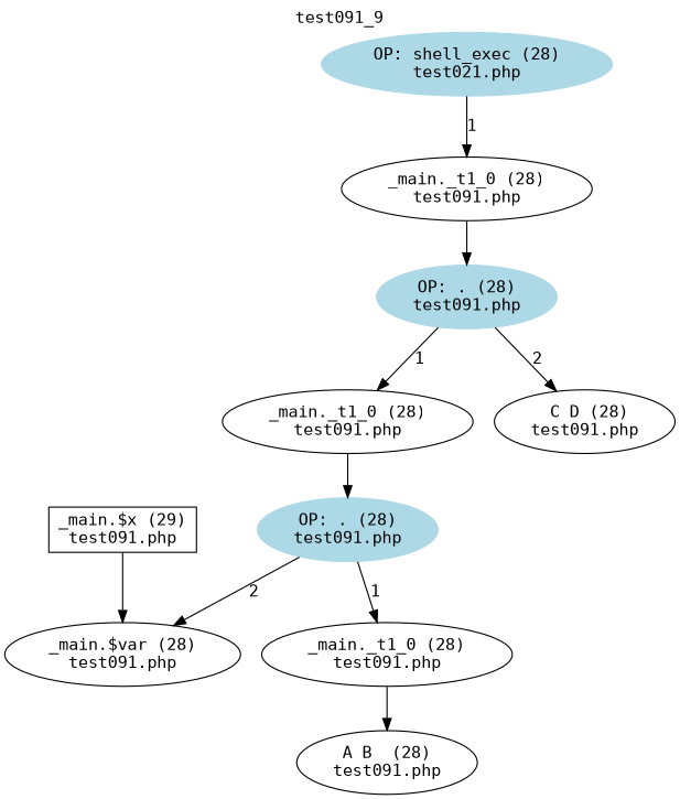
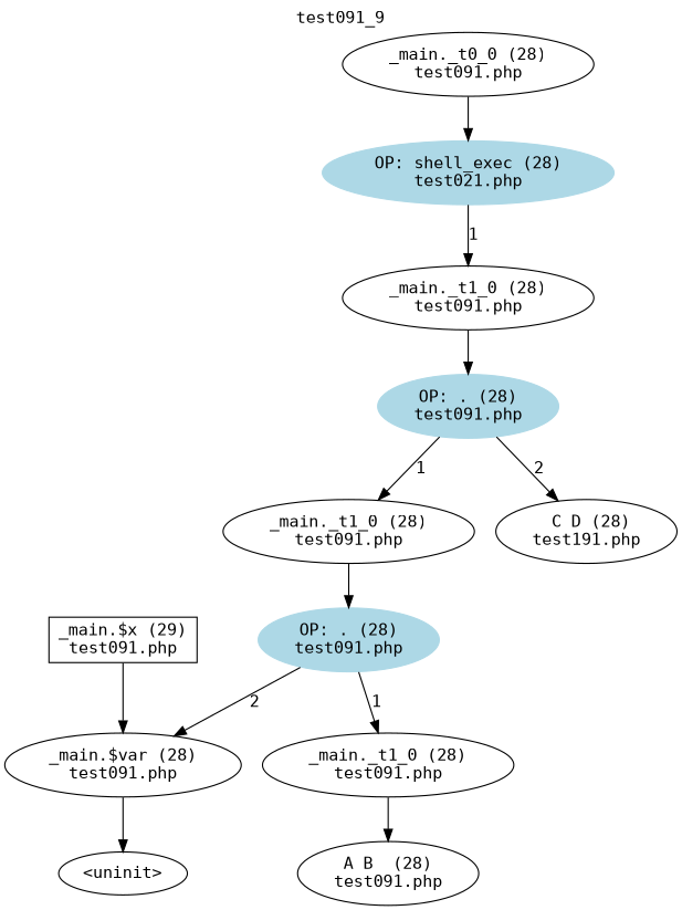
  digraph {
    fontname="DejaVu Sans Mono"
    label=test091_9
    labelloc=t
    node [fontname="DejaVu Sans Mono" shape=ellipse]
    edge [fontname="DejaVu Sans Mono"]
    n1 [label="_main.$x (29)\ntest091.php" shape=box]
    n2 [label="_main.$var (28)\ntest091.php"]
+   n3 [label="_main._t0_0 (28)\ntest091.php"]
    n4 [color=lightblue label="OP: shell_exec (28)\ntest021.php" style=filled]
    n5 [label="_main._t1_0 (28)\ntest091.php"]
    n6 [color=lightblue label="OP: . (28)\ntest091.php" style=filled]
    n7 [label="_main._t1_0 (28)\ntest091.php"]
-   n8 [label=" C D (28)\ntest091.php"]
+   n8 [label=" C D (28)\ntest191.php"]
    n9 [color=lightblue label="OP: . (28)\ntest091.php" style=filled]
    n10 [label="_main._t1_0 (28)\ntest091.php"]
    n11 [label="A B  (28)\ntest091.php"]
+   n12 [label="<uninit>"]
    n1 -> n2
+   n2 -> n12
+   n3 -> n4
    n4 -> n5 [label=1]
    n5 -> n6
    n6 -> n7 [label=1]
    n6 -> n8 [label=2]
    n7 -> n9
    n9 -> n2 [label=2]
    n9 -> n10 [label=1]
    n10 -> n11
  }
